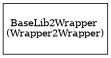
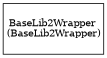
  digraph {
    bgcolor=white
    rankdir=LR
-   n1 [color=black fillcolor=white label=<<TABLE border="0" cellborder="0"><TR><TD width="60" height="60"><font point-size="12">BaseLib2Wrapper <BR/>(Wrapper2Wrapper)</font></TD></TR></TABLE>> margin=0 shape=record style=filled]
+   n1 [color=black fillcolor=white label=<<TABLE border="0" cellborder="0"><TR><TD width="60" height="60"><font point-size="12">BaseLib2Wrapper <BR/>(BaseLib2Wrapper)</font></TD></TR></TABLE>> margin=0 shape=record style=filled]
  }
